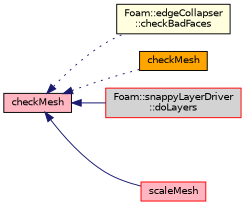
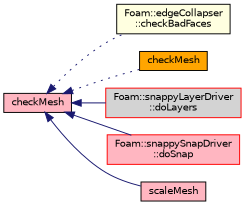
  digraph {
    rankdir=LR
    node [color=black fillcolor=lightpink fontname=Helvetica fontsize=10 shape=record style=filled]
    edge [color=midnightblue dir=back fontname=Helvetica fontsize=10 labelfontname=Helvetica labelfontsize=10 style=solid]
    n1 [fontcolor=black height=0.2 label=checkMesh width=0.4]
    n2 [fillcolor=lightyellow height=0.2 label="Foam::edgeCollapser\l::checkBadFaces" width=0.4]
    n3 [fillcolor=orange height=0.2 label=checkMesh width=0.4]
    n4 [color=red fillcolor=lightgrey height=0.2 label="Foam::snappyLayerDriver\l::doLayers" width=0.4]
-   n6 [color=red height=0.2 label=scaleMesh width=0.4]
+   n5 [color=red height=0.2 label="Foam::snappySnapDriver\l::doSnap" width=0.4]
+   n6 [height=0.2 label=scaleMesh width=0.4]
    n1 -> n2 [style=dotted]
    n1 -> n3 [style=dotted]
    n1 -> n4
+   n1 -> n5
    n1 -> n6
  }
